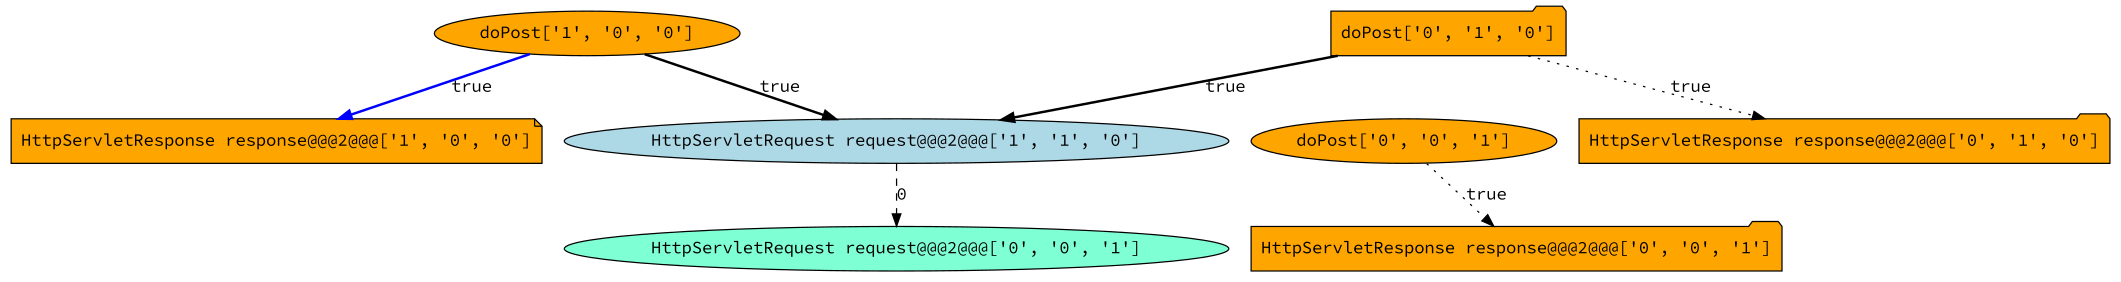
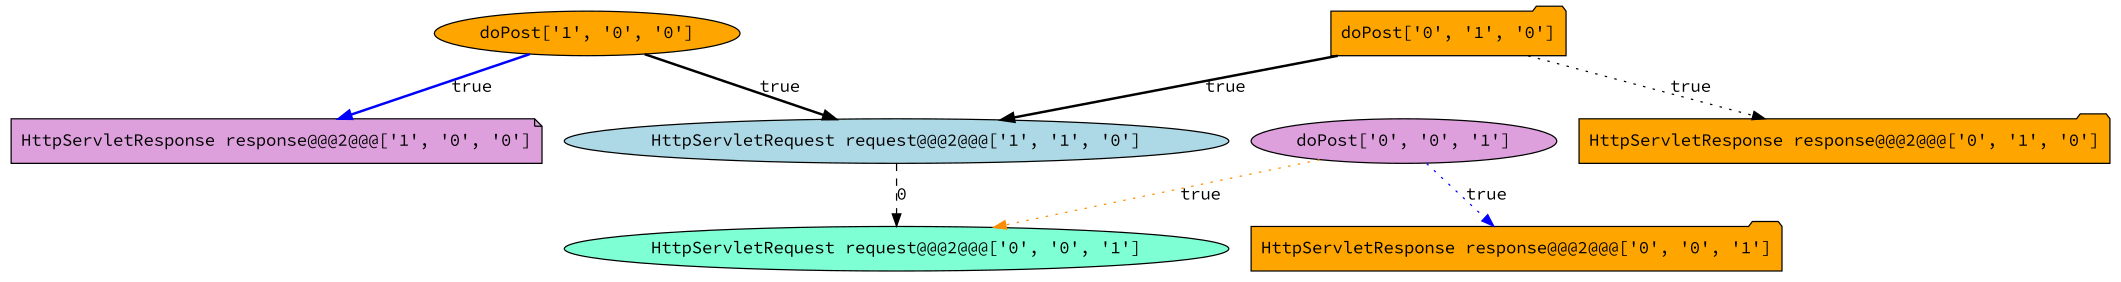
  digraph {
    fontname="Source Code Pro"
    node [fillcolor=orange fontname="Source Code Pro" shape=ellipse style=filled]
    edge [color=black fontname="Source Code Pro" style=bold]
    n1 [label="doPost['1', '0', '0']"]
    n2 [fillcolor=lightblue label="HttpServletRequest request@@@2@@@['1', '1', '0']"]
-   n3 [label="HttpServletResponse response@@@2@@@['1', '0', '0']" shape=note]
+   n3 [fillcolor=plum label="HttpServletResponse response@@@2@@@['1', '0', '0']" shape=note]
    n4 [fillcolor=aquamarine label="HttpServletRequest request@@@2@@@['0', '0', '1']"]
    n5 [label="doPost['0', '1', '0']" shape=folder]
    n6 [label="HttpServletResponse response@@@2@@@['0', '1', '0']" shape=folder]
    n7 [label="HttpServletResponse response@@@2@@@['0', '0', '1']" shape=folder]
-   n8 [label="doPost['0', '0', '1']"]
+   n8 [fillcolor=plum label="doPost['0', '0', '1']"]
    n1 -> n2 [label=true]
    n1 -> n3 [color=blue label=true]
    n2 -> n4 [label=0 style=dashed]
    n5 -> n2 [label=true]
    n5 -> n6 [label=true style=dotted]
-   n8 -> n7 [label=true style=dotted]
+   n8 -> n4 [color=darkorange label=true style=dotted]
+   n8 -> n7 [color=blue label=true style=dotted]
  }
